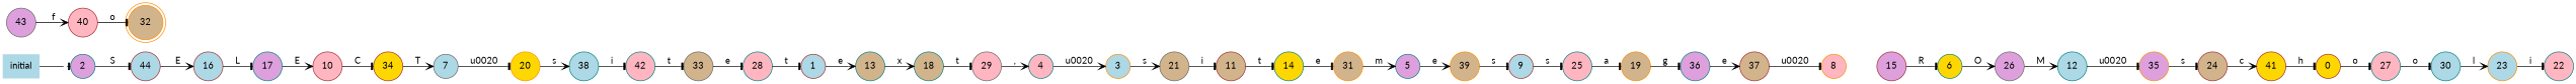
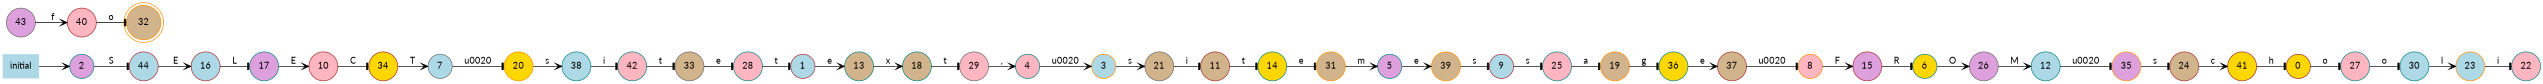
  digraph {
    fontname=Lato
    rankdir=LR
    node [color=teal fillcolor=lightblue fontname=Lato shape=circle style=filled]
    edge [arrowhead=tee fontname=Lato]
    0 [color=brown fillcolor=gold]
    27 [fillcolor=lightpink]
    30
    23 [color=darkorange]
    1 [color=brown]
    13 [fillcolor=tan]
    18 [fillcolor=tan]
    29 [color=gray40 fillcolor=lightpink]
    2 [fillcolor=plum]
    44 [color=brown]
    16 [color=brown]
    initial [shape=plaintext]
    17 [fillcolor=plum]
    3 [color=darkorange]
    21 [color=gray40 fillcolor=tan]
    11 [color=brown fillcolor=tan]
    14 [fillcolor=gold]
    4 [fillcolor=lightpink]
    5 [fillcolor=plum]
    39 [color=darkorange fillcolor=tan]
    9 [color=brown]
    25 [fillcolor=lightpink]
    6 [fillcolor=gold]
    26 [color=gray40 fillcolor=plum]
    12
    35 [color=darkorange fillcolor=plum]
    7 [color=gray40]
    20 [color=darkorange fillcolor=gold]
    38
    42 [fillcolor=lightpink]
    8 [color=darkorange fillcolor=lightpink]
    15 [color=brown fillcolor=plum]
    19 [color=darkorange fillcolor=tan]
-   36 [fillcolor=plum]
+   36 [fillcolor=gold]
    10 [color=brown fillcolor=lightpink]
    34 [color=brown fillcolor=gold]
    31 [color=darkorange fillcolor=tan]
    24 [color=brown fillcolor=tan]
    41 [color=brown fillcolor=gold]
    37 [color=brown fillcolor=tan]
    33 [color=gray40 fillcolor=tan]
    22 [fillcolor=lightpink]
    43 [color=gray40 fillcolor=plum]
    40 [color=brown fillcolor=lightpink]
    32 [color=darkorange fillcolor=tan shape=doublecircle]
    28 [fillcolor=lightpink]
    0 -> 27 [label=o]
    27 -> 30 [label=o]
    30 -> 23 [arrowhead=vee label=l]
    23 -> 22 [label=i]
    1 -> 13 [arrowhead=vee label=e]
    13 -> 18 [arrowhead=vee label=x]
    18 -> 29 [label=t]
    29 -> 4 [arrowhead=vee label=","]
    2 -> 44 [label=S]
    44 -> 16 [arrowhead=vee label=E]
    16 -> 17 [label=L]
-   initial -> 2
+   initial -> 2 [arrowhead=vee]
    17 -> 10 [arrowhead=vee label=E]
    3 -> 21 [arrowhead=vee label=s]
    21 -> 11 [label=i]
    11 -> 14 [label=t]
    14 -> 31 [label=e]
    4 -> 3 [arrowhead=vee label="\u0020"]
    5 -> 39 [arrowhead=vee label=e]
    39 -> 9 [label=s]
    9 -> 25 [label=s]
    25 -> 19 [label=a]
    6 -> 26 [arrowhead=vee label=O]
    26 -> 12 [arrowhead=vee label=M]
    12 -> 35 [label="\u0020"]
    35 -> 24 [label=s]
    7 -> 20 [label="\u0020"]
    20 -> 38 [arrowhead=vee label=s]
    38 -> 42 [label=i]
    42 -> 33 [label=t]
+   8 -> 15 [arrowhead=vee label=F]
    15 -> 6 [label=R]
    19 -> 36 [label=g]
    36 -> 37 [arrowhead=vee label=e]
    10 -> 34 [label=C]
    34 -> 7 [arrowhead=vee label=T]
    31 -> 5 [arrowhead=vee label=m]
    24 -> 41 [arrowhead=vee label=c]
    41 -> 0 [label=h]
    37 -> 8 [label="\u0020"]
    33 -> 28 [label=e]
    43 -> 40 [arrowhead=vee label=f]
    40 -> 32 [label=o]
    28 -> 1 [label=t]
  }
